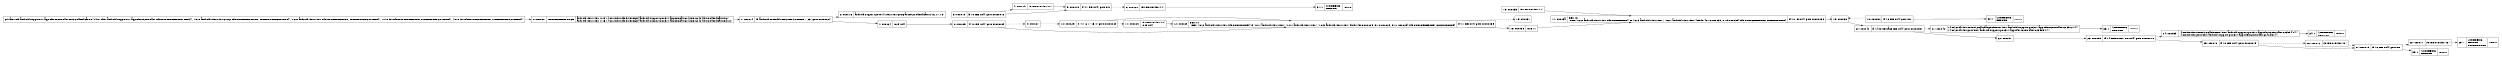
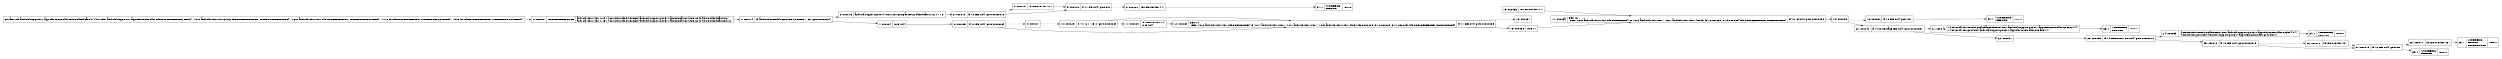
  digraph {
    rankdir=LR
    node [shape=record]
    n1 [label="{0\:\ 0x0000|MTH_ENTER_BLOCK\l|android.view.View r0 = r4.mWindow.findViewById(android.support.p003v7.appcompat.C0422R.C0424id.scrollIndicatorUp)\landroid.view.View r1 = r4.mWindow.findViewById(android.support.p003v7.appcompat.C0422R.C0424id.scrollIndicatorDown)\l}"]
    n2 [label="{1\:\ 0x0014|if (android.os.Build.VERSION.SDK_INT \< 23) goto L_0x0024\l}"]
    n3 [label="{2\:\ 0x0016|android.support.p000v4.view.ViewCompat.setScrollIndicators(r6, r7, r8)\l}"]
    n4 [label="{7\:\ 0x0024|r6 = null\l}"]
    n5 [label="{3\:\ 0x0019|if (r0 == null) goto L_0x001e\l}"]
    n6 [label="{8\:\ 0x0025|if (r0 == null) goto L_0x002f\l}"]
    n7 [label="{4\:\ 0x001b|r5.removeView(r0)\l}"]
    n8 [label="{5\:\ 0x001e|if (r1 == null) goto L_?\l}"]
    n9 [label="{6\:\ 0x0020|r5.removeView(r1)\l}"]
    n10 [label="{31\:\ ?|SYNTHETIC\lRETURN\l|return\l}"]
    n11 [label="{9\:\ 0x0027}"]
    n12 [label="{12\:\ 0x002f|PHI: r0 \l  PHI: (r0v2 android.view.View A[DONT_INLINE]) = (r0v1 android.view.View), (r0v1 android.view.View), (r0v3 android.view.View) binds: [B:8:0x0025, B:10:0x0029, B:11:0x002b] A[DONT_GENERATE, DONT_INLINE]\l|if (r1 == null) goto L_0x0039\l}"]
    n13 [label="{10\:\ 0x0029|if ((r7 & 1) != 0) goto L_0x002f\l}"]
    n14 [label="{13\:\ 0x0031}"]
    n15 [label="{16\:\ 0x0039|r6 = r1\l}"]
    n16 [label="{11\:\ 0x002b|r5.removeView(r0)\lr0 = null\l}"]
    n17 [label="{17\:\ 0x003a|PHI: r6 \l  PHI: (r6v2 android.view.View A[DONT_INLINE]) = (r6v3 android.view.View), (r6v1 android.view.View) binds: [B:16:0x0039, B:15:0x0035] A[DONT_GENERATE, DONT_INLINE]\l|if (r0 != null) goto L_0x003e\l}"]
    n18 [label="{15\:\ 0x0035|r5.removeView(r1)\l}"]
    n19 [label="{19\:\ 0x003e}"]
    n20 [label="{18\:\ 0x003c|if (r6 == null) goto L_?\l}"]
    n21 [label="{32\:\ ?|SYNTHETIC\lRETURN\l|return\l}"]
    n22 [label="{20\:\ 0x0040|if (r4.mMessage == null) goto L_0x0057\l}"]
    n23 [label="{21\:\ 0x0042|r4.mScrollView.setOnScrollChangeListener(new android.support.p003v7.app.AlertController.C03972(r4))\lr4.mScrollView.post(new android.support.p003v7.app.AlertController.C03983(r4))\l}"]
    n24 [label="{22\:\ 0x0057}"]
    n25 [label="{33\:\ ?|SYNTHETIC\lRETURN\l|return\l}"]
    n26 [label="{23\:\ 0x0059|if (r4.mListView == null) goto L_0x0070\l}"]
    n27 [label="{24\:\ 0x005b|r4.mListView.setOnScrollListener(new android.support.p003v7.app.AlertController.C03994(r4))\lr4.mListView.post(new android.support.p003v7.app.AlertController.C04005(r4))\l}"]
    n28 [label="{25\:\ 0x0070|if (r0 == null) goto L_0x0075\l}"]
    n29 [label="{34\:\ ?|SYNTHETIC\lRETURN\l|return\l}"]
    n30 [label="{26\:\ 0x0072|r5.removeView(r0)\l}"]
    n31 [label="{27\:\ 0x0075|if (r6 == null) goto L_?\l}"]
    n32 [label="{28\:\ 0x0077|r5.removeView(r6)\l}"]
    n33 [label="{35\:\ ?|SYNTHETIC\lRETURN\l|return\l}"]
    n34 [label="{29\:\ ?|SYNTHETIC\lRETURN\lORIG_RETURN\l|return\l}"]
    n35 [label="{private void android.support.v7.app.AlertController.setScrollIndicators((r4v0 'this' android.support.v7.app.AlertController A[IMMUTABLE_TYPE, THIS]), (r5v0 android.view.ViewGroup A[IMMUTABLE_TYPE, METHOD_ARGUMENT]), (r6v0 android.view.View A[IMMUTABLE_TYPE, METHOD_ARGUMENT]), (r7v0 int A[IMMUTABLE_TYPE, METHOD_ARGUMENT]), (r8v0 int A[IMMUTABLE_TYPE, METHOD_ARGUMENT])) }"]
    n1 -> n2
    n2 -> n3 [style=dashed]
    n2 -> n4
+   n3 -> n5
    n4 -> n6
    n5 -> n7 [style=dashed]
    n5 -> n8
    n6 -> n11 [style=dashed]
    n6 -> n12
    n7 -> n8
    n8 -> n9 [style=dashed]
    n9 -> n10
    n11 -> n13 [style=dashed]
    n12 -> n14 [style=dashed]
    n12 -> n15
    n13 -> n12
    n13 -> n16 [style=dashed]
    n15 -> n17
    n16 -> n12
    n17 -> n19
    n18 -> n17
    n19 -> n22
-   n20 -> n19 [style=dashed]
+   n19 -> n20 [style=dashed]
    n20 -> n21
    n22 -> n23 [style=dashed]
    n22 -> n24
    n23 -> n25
    n24 -> n26
    n26 -> n27 [style=dashed]
    n26 -> n28
    n27 -> n29
    n28 -> n30 [style=dashed]
    n28 -> n31
    n30 -> n31 [style=dashed]
    n31 -> n32 [style=dashed]
    n31 -> n33
    n32 -> n34
    n35 -> n1
  }
